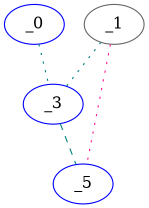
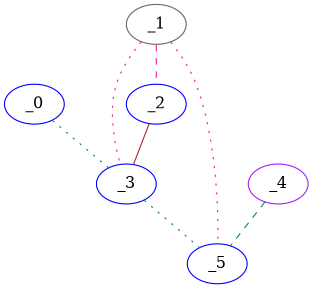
  graph {
    node [color=blue]
    edge [color=teal style=dotted]
    _0 [x=1.78223 y=2.18952]
    _3 [x=0.575354 y=2.79123]
    _5 [x=1.74975 y=1.90948]
    _1 [color=gray40 x=2.06781 y=0.620036]
+   _2 [x=0.727008 y=0.760497]
+   _4 [color=purple x=0.988332 y=1.53905]
    _0 -- _3
-   _3 -- _5 [style=dashed]
-   _1 -- _3
+   _3 -- _5
+   _1 -- _3 [color=deeppink]
    _1 -- _5 [color=deeppink]
+   _1 -- _2 [color=deeppink style=dashed]
+   _2 -- _3 [color=brown style=solid]
+   _4 -- _5 [style=dashed]
  }
